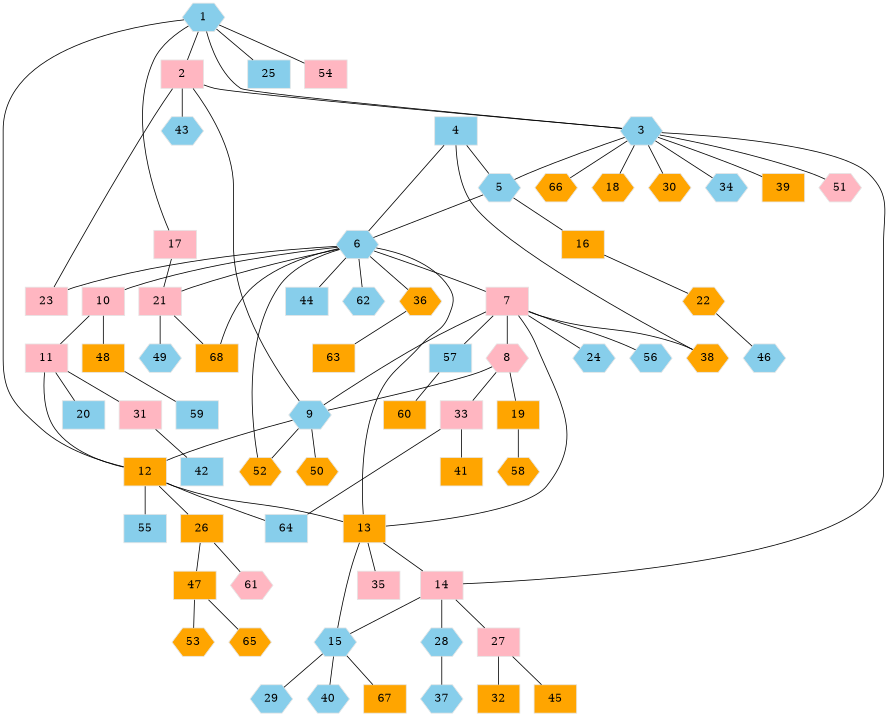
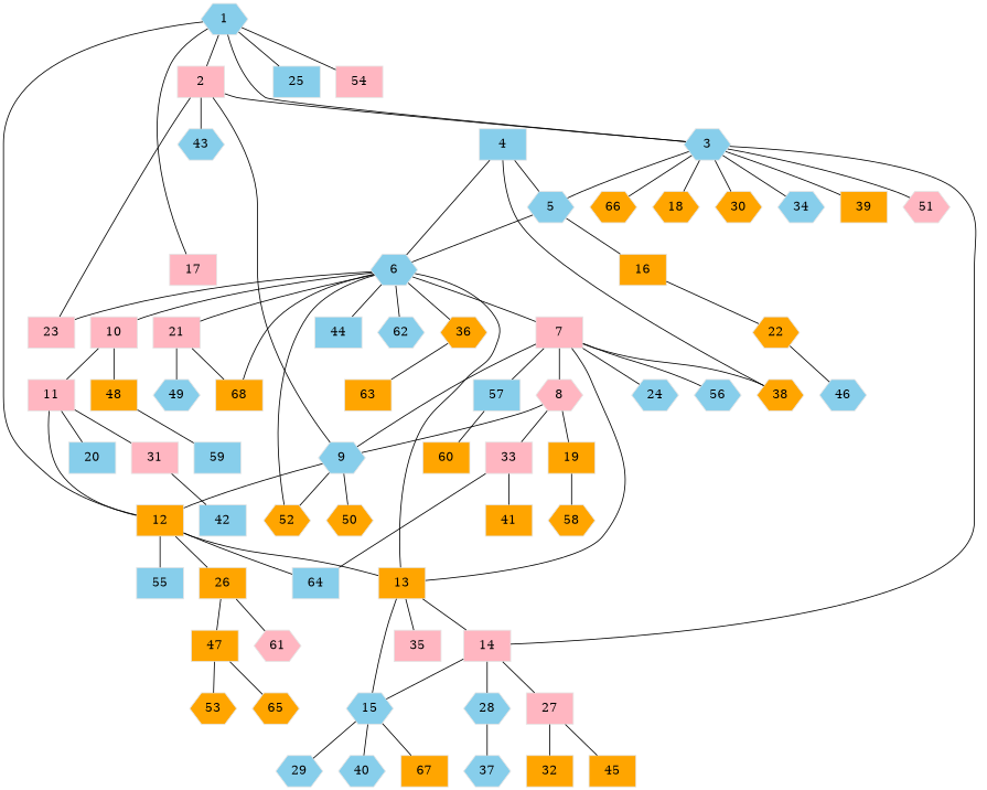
  graph {
    node [color=gray90 fillcolor=skyblue shape=box style=filled]
    1 [shape=hexagon]
    2 [fillcolor=lightpink]
    3 [shape=hexagon]
    12 [fillcolor=orange]
    17 [fillcolor=lightpink]
    25
    54 [fillcolor=lightpink]
    9 [shape=hexagon]
    23 [fillcolor=lightpink]
    43 [shape=hexagon]
    5 [shape=hexagon]
    14 [fillcolor=lightpink]
    18 [fillcolor=orange shape=hexagon]
    30 [fillcolor=orange shape=hexagon]
    34 [shape=hexagon]
    39 [fillcolor=orange]
    51 [fillcolor=lightpink shape=hexagon]
    66 [fillcolor=orange shape=hexagon]
    13 [fillcolor=orange]
    26 [fillcolor=orange]
    55
    64
    21 [fillcolor=lightpink]
    52 [fillcolor=orange shape=hexagon]
    50 [fillcolor=orange shape=hexagon]
    6 [shape=hexagon]
    16 [fillcolor=orange]
    15 [shape=hexagon]
    27 [fillcolor=lightpink]
    28 [shape=hexagon]
    4
    38 [fillcolor=orange shape=hexagon]
    7 [fillcolor=lightpink]
    10 [fillcolor=lightpink]
    36 [fillcolor=orange shape=hexagon]
    44
    62 [shape=hexagon]
    68 [fillcolor=orange]
    22 [fillcolor=orange shape=hexagon]
    8 [fillcolor=lightpink shape=hexagon]
    24 [shape=hexagon]
    56 [shape=hexagon]
    57
    11 [fillcolor=lightpink]
    48 [fillcolor=orange]
    35 [fillcolor=lightpink]
    49 [shape=hexagon]
    63 [fillcolor=orange]
    19 [fillcolor=orange]
    33 [fillcolor=lightpink]
    60 [fillcolor=orange]
    58 [fillcolor=orange shape=hexagon]
    41 [fillcolor=orange]
    20
    31 [fillcolor=lightpink]
    59
    42
    47 [fillcolor=orange]
    61 [fillcolor=lightpink shape=hexagon]
    29 [shape=hexagon]
    40 [shape=hexagon]
    67 [fillcolor=orange]
    32 [fillcolor=orange]
    45 [fillcolor=orange]
    37 [shape=hexagon]
    46 [shape=hexagon]
    53 [fillcolor=orange shape=hexagon]
    65 [fillcolor=orange shape=hexagon]
    1 -- 2
    1 -- 3
    1 -- 12
    1 -- 17
    1 -- 25
    1 -- 54
    2 -- 3
    2 -- 9
    2 -- 23
    2 -- 43
    3 -- 5
    3 -- 14
    3 -- 18
    3 -- 30
    3 -- 34
    3 -- 39
    3 -- 51
    3 -- 66
    12 -- 13
    12 -- 26
    12 -- 55
    12 -- 64
-   17 -- 21
    9 -- 12
    9 -- 52
    9 -- 50
    5 -- 6
    5 -- 16
    14 -- 15
    14 -- 27
    14 -- 28
    13 -- 14
    13 -- 15
    13 -- 35
    26 -- 47
    26 -- 61
    21 -- 68
    21 -- 49
    6 -- 23
    6 -- 13
    6 -- 21
    6 -- 52
    6 -- 7
    6 -- 10
    6 -- 36
    6 -- 44
    6 -- 62
    6 -- 68
    16 -- 22
    15 -- 29
    15 -- 40
    15 -- 67
    27 -- 32
    27 -- 45
    28 -- 37
    4 -- 5
    4 -- 6
    4 -- 38
    7 -- 9
    7 -- 13
    7 -- 38
    7 -- 8
    7 -- 24
    7 -- 56
    7 -- 57
    10 -- 11
    10 -- 48
    36 -- 63
    22 -- 46
    8 -- 9
    8 -- 19
    8 -- 33
    57 -- 60
    11 -- 12
    11 -- 20
    11 -- 31
    48 -- 59
    19 -- 58
    33 -- 64
    33 -- 41
    31 -- 42
    47 -- 53
    47 -- 65
  }
